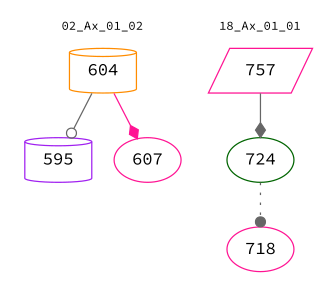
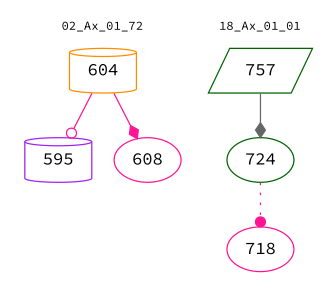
  digraph {
    fontname="Source Code Pro"
    node [color=deeppink fontname="Source Code Pro" shape=ellipse]
    edge [arrowhead=diamond color=gray40 fontname="Source Code Pro" style=solid]
    n1 [color=darkorange label=604 shape=cylinder]
    n2 [color=purple label=595 shape=cylinder]
-   n3 [label=607]
+   n3 [label=608]
    n4 [color=darkgreen label=724]
    n5 [label=718]
-   n6 [label=757 shape=parallelogram]
+   n6 [color=darkgreen label=757 shape=parallelogram]
    subgraph cluster_1 {
      color=white
      fontsize=10
-     label="02_Ax_01_02"
+     label="02_Ax_01_72"
      n1
      n2
      n3
    }
    subgraph cluster_2 {
      color=white
      fontsize=10
      label="18_Ax_01_01"
      n4
      n5
      n6
    }
-   n1 -> n2 [arrowhead=odot]
+   n1 -> n2 [arrowhead=odot color=deeppink]
    n1 -> n3 [color=deeppink]
-   n4 -> n5 [arrowhead=dot style=dotted]
+   n4 -> n5 [arrowhead=dot color=deeppink style=dotted]
    n6 -> n4
  }
